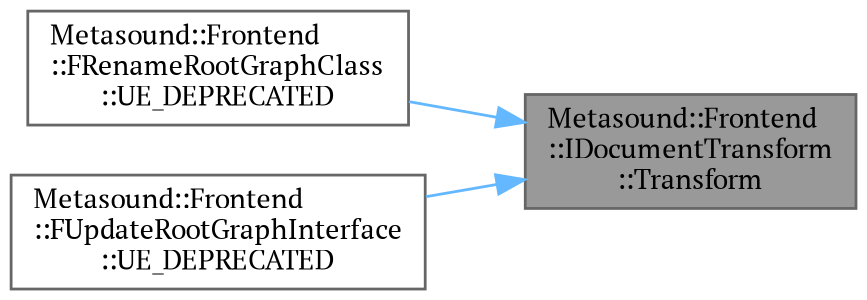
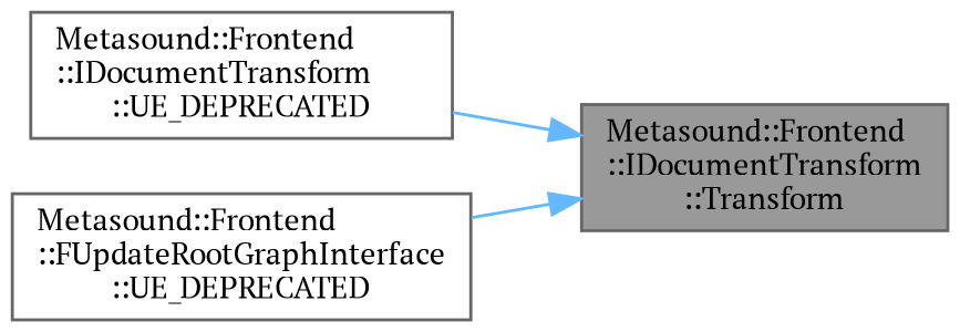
  digraph {
    rankdir=RL
    fontname="PT Serif"
    node [color=grey40 fillcolor=white fontname="PT Serif" fontsize=10 shape=box style=filled]
    edge [color=steelblue1 dir=back fontname="PT Serif" fontsize=10 labelfontname=Helvetica labelfontsize=10 style=solid]
    n1 [color=gray40 fillcolor=grey60 fontcolor=black height=0.2 label="Metasound::Frontend\l::IDocumentTransform\l::Transform" width=0.4]
-   n2 [height=0.2 label="Metasound::Frontend\l::FRenameRootGraphClass\l::UE_DEPRECATED" width=0.4]
+   n2 [height=0.2 label="Metasound::Frontend\l::IDocumentTransform\l::UE_DEPRECATED" width=0.4]
    n3 [height=0.2 label="Metasound::Frontend\l::FUpdateRootGraphInterface\l::UE_DEPRECATED" width=0.4]
    n1 -> n2
    n1 -> n3
  }
